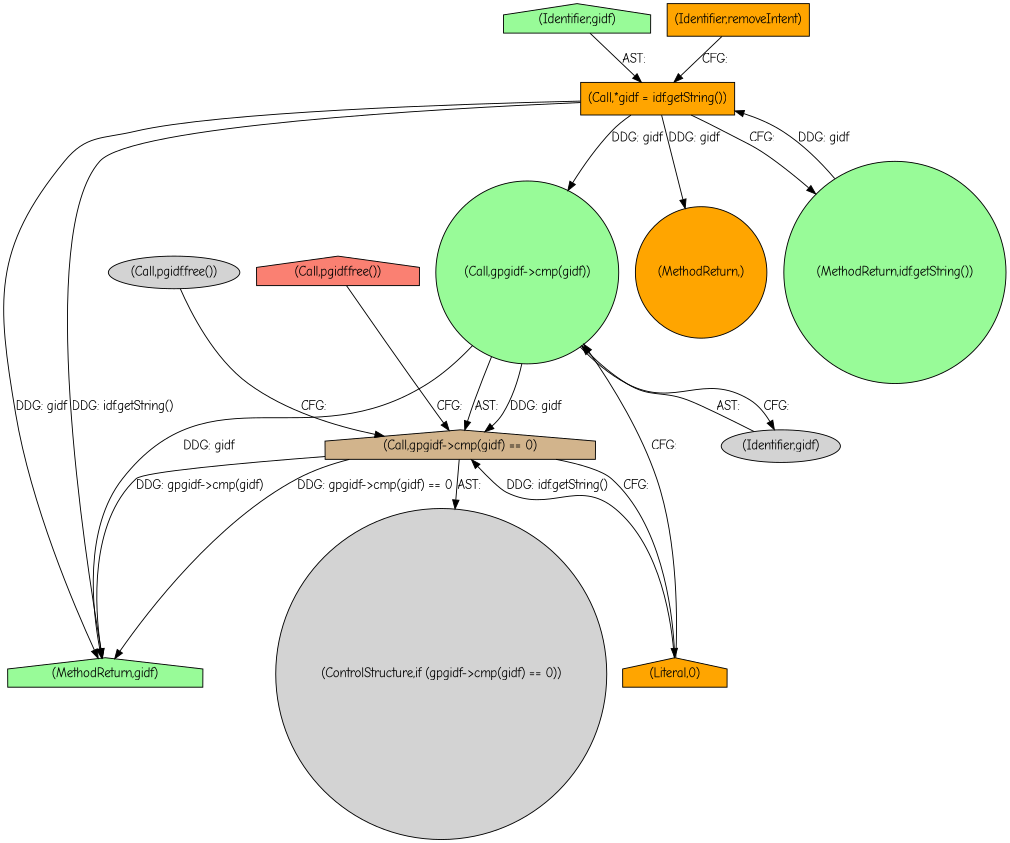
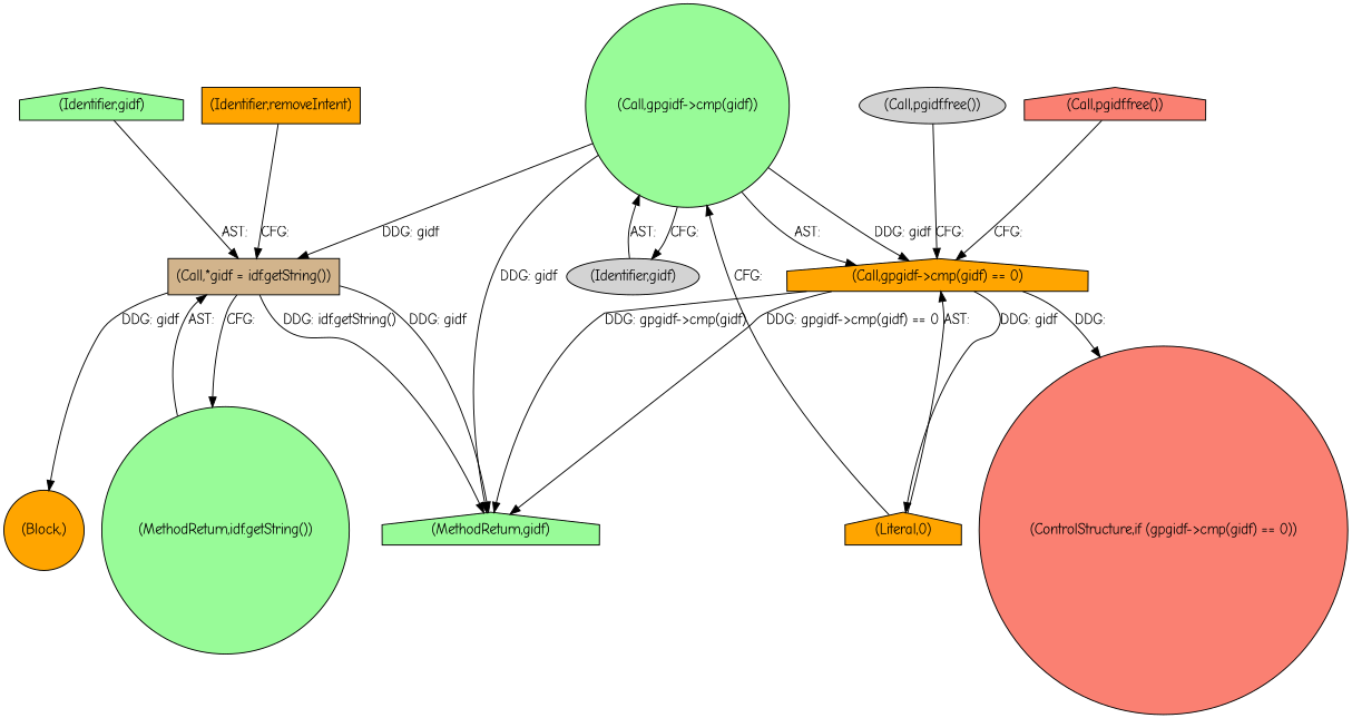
  digraph {
    fontname="Comic Neue"
    node [fillcolor=palegreen fontname="Comic Neue" shape=house style=filled]
    edge [fontname="Comic Neue"]
-   n1 [fillcolor=orange label="(Call,*gidf = idf.getString())" shape=box]
+   n1 [fillcolor=tan label="(Call,*gidf = idf.getString())" shape=box]
    n2 [label="(Call,gpgidf->cmp(gidf))" shape=circle]
    n3 [label="(MethodReturn,gidf)"]
-   n4 [fillcolor=orange label="(MethodReturn,)" shape=circle]
+   n4 [fillcolor=orange label="(Block,)" shape=circle]
    n5 [label="(MethodReturn,idf.getString())" shape=circle]
-   n6 [fillcolor=tan label="(Call,gpgidf->cmp(gidf) == 0)"]
+   n6 [fillcolor=orange label="(Call,gpgidf->cmp(gidf) == 0)"]
    n7 [fillcolor=lightgrey label="(Identifier,gidf)" shape=ellipse]
    n8 [fillcolor=orange label="(Literal,0)"]
-   n9 [fillcolor=lightgrey label="(ControlStructure,if (gpgidf->cmp(gidf) == 0))" shape=circle]
+   n9 [fillcolor=salmon label="(ControlStructure,if (gpgidf->cmp(gidf) == 0))" shape=circle]
    n10 [fillcolor=salmon label="(Call,pgidf.free())"]
    n11 [label="(Identifier,gidf)"]
    n12 [fillcolor=orange label="(Identifier,removeIntent)" shape=box]
    n13 [fillcolor=lightgrey label="(Call,pgidf.free())" shape=ellipse]
-   n1 -> n2 [label="DDG: gidf"]
+   n2 -> n1 [label="DDG: gidf"]
    n1 -> n3 [label="DDG: idf.getString()"]
    n1 -> n3 [label="DDG: gidf"]
    n1 -> n4 [label="DDG: gidf"]
    n1 -> n5 [label="CFG: "]
    n2 -> n3 [label="DDG: gidf"]
    n2 -> n6 [label="AST: "]
    n2 -> n6 [label="DDG: gidf"]
    n2 -> n7 [label="CFG: "]
-   n5 -> n1 [label="DDG: gidf"]
+   n5 -> n1 [label="AST: "]
    n6 -> n3 [label="DDG: gpgidf->cmp(gidf)"]
    n6 -> n3 [label="DDG: gpgidf->cmp(gidf) == 0"]
-   n6 -> n8 [label="CFG: "]
-   n6 -> n9 [label="AST: "]
+   n6 -> n8 [label="DDG: gidf"]
+   n6 -> n9 [label="DDG: "]
    n7 -> n2 [label="AST: "]
    n8 -> n2 [label="CFG: "]
-   n8 -> n6 [label="DDG: idf.getString()"]
+   n8 -> n6 [label="AST: "]
    n10 -> n6 [label="CFG: "]
    n11 -> n1 [label="AST: "]
    n12 -> n1 [label="CFG: "]
    n13 -> n6 [label="CFG: "]
  }
